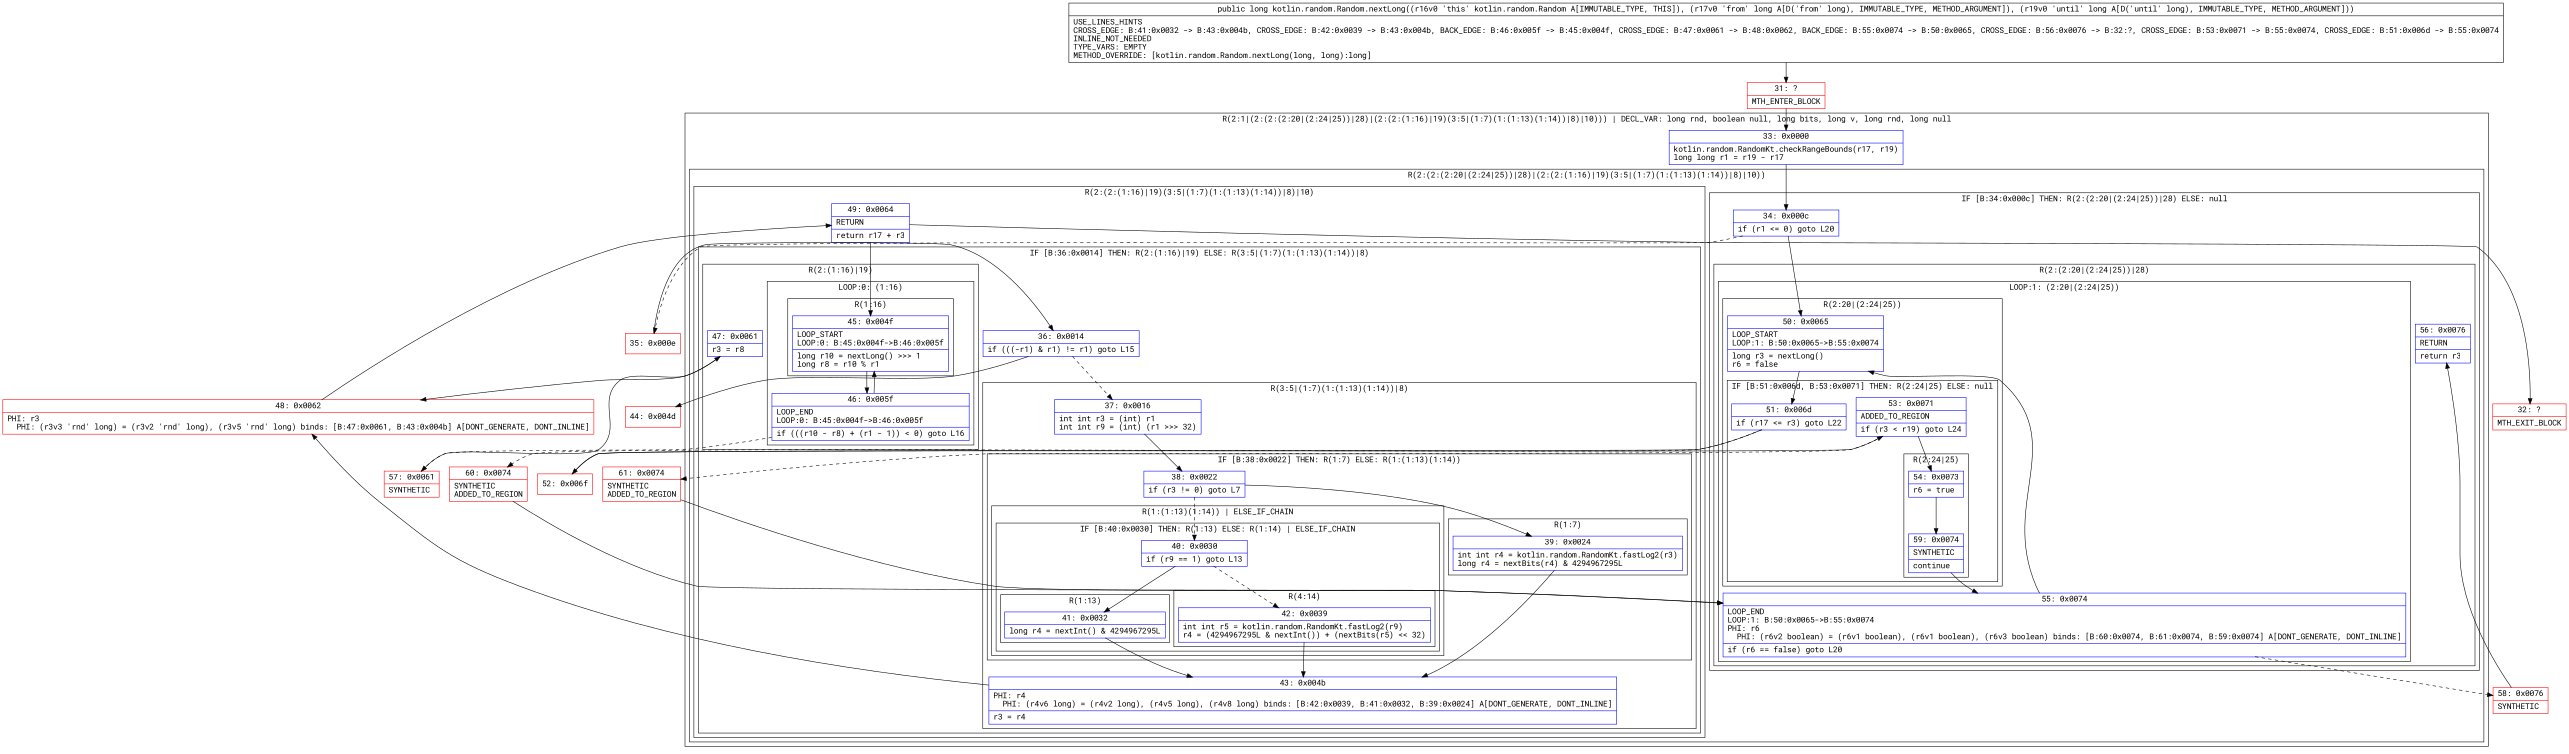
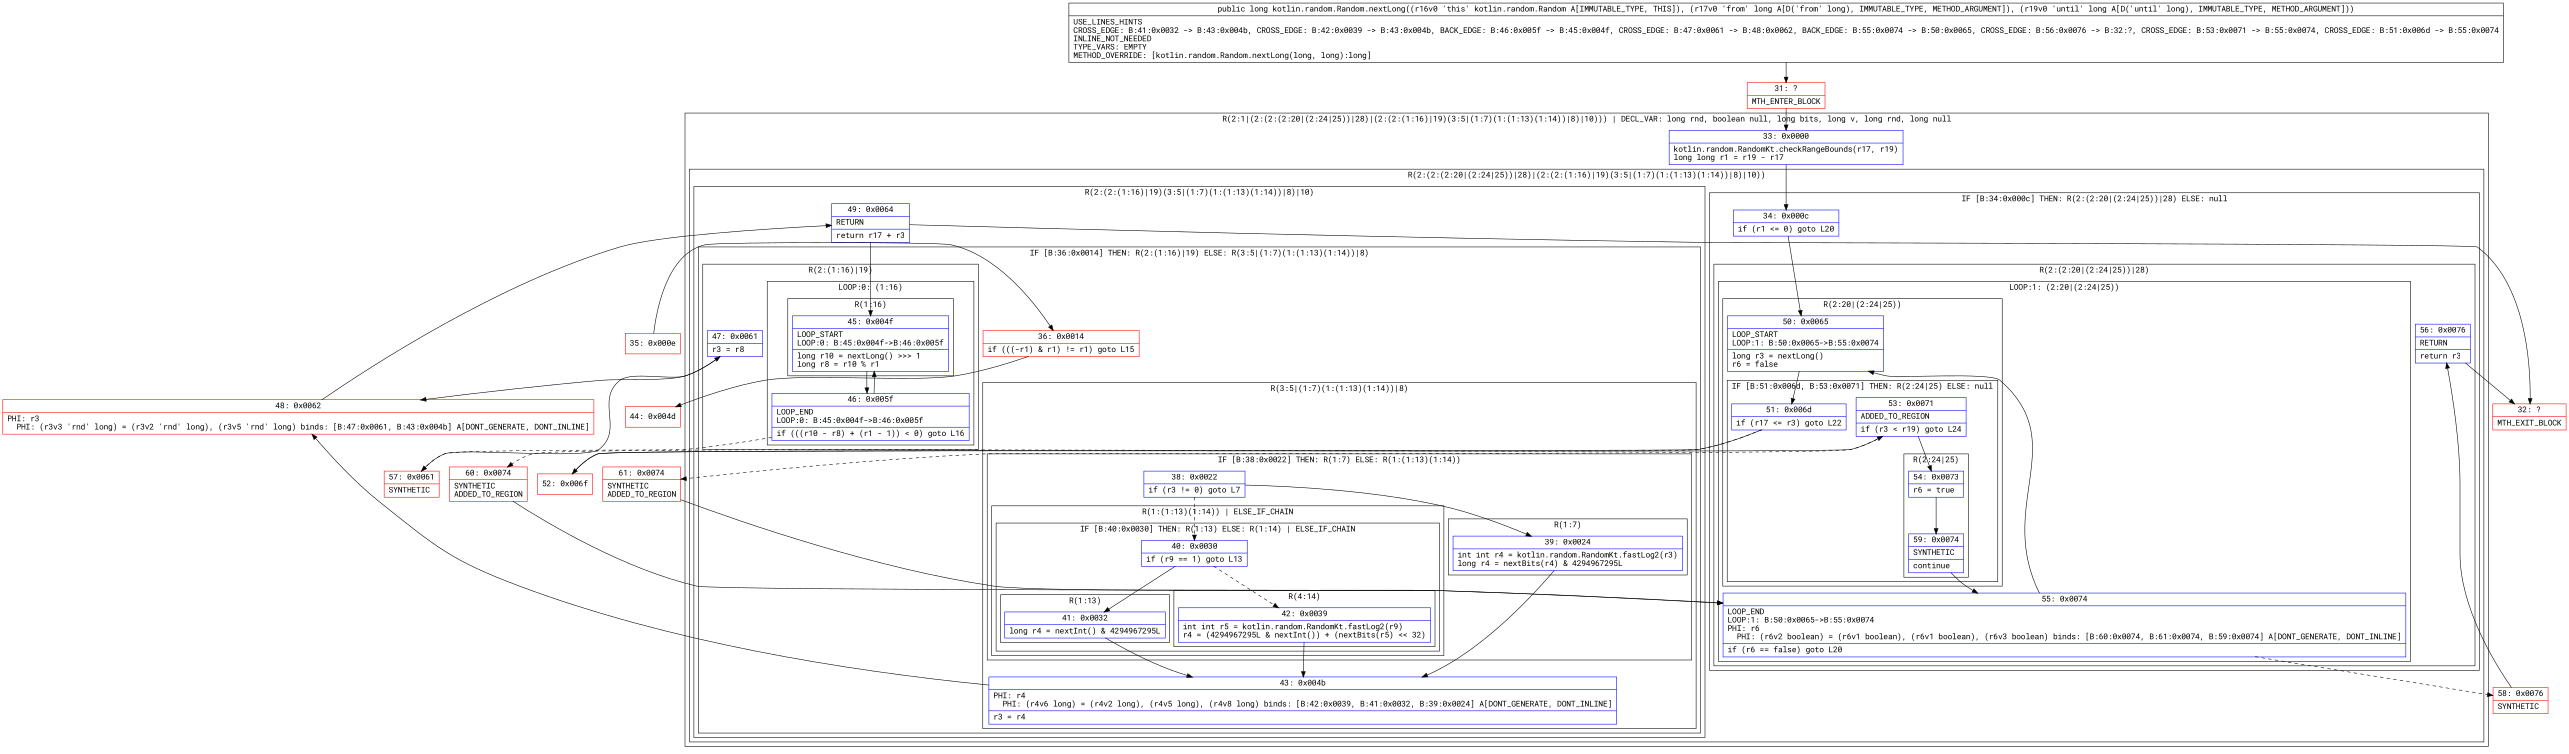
  digraph {
    fontname="Roboto Mono"
    node [color=blue fontname="Roboto Mono" shape=record]
    edge [fontname="Roboto Mono"]
    n1 [label="{54\:\ 0x0073|r6 = true\l}"]
    n2 [label="{59\:\ 0x0074|SYNTHETIC\l|continue\l}"]
    n3 [label="{51\:\ 0x006d|if (r17 \<= r3) goto L22\l}"]
    n4 [label="{53\:\ 0x0071|ADDED_TO_REGION\l|if (r3 \< r19) goto L24\l}"]
    n5 [label="{50\:\ 0x0065|LOOP_START\lLOOP:1: B:50:0x0065\-\>B:55:0x0074\l|long r3 = nextLong()\lr6 = false\l}"]
    n6 [label="{55\:\ 0x0074|LOOP_END\lLOOP:1: B:50:0x0065\-\>B:55:0x0074\lPHI: r6 \l  PHI: (r6v2 boolean) = (r6v1 boolean), (r6v1 boolean), (r6v3 boolean) binds: [B:60:0x0074, B:61:0x0074, B:59:0x0074] A[DONT_GENERATE, DONT_INLINE]\l|if (r6 == false) goto L20\l}"]
    n7 [label="{56\:\ 0x0076|RETURN\l|return r3\l}"]
    n8 [label="{34\:\ 0x000c|if (r1 \<= 0) goto L20\l}"]
    n9 [label="{45\:\ 0x004f|LOOP_START\lLOOP:0: B:45:0x004f\-\>B:46:0x005f\l|long r10 = nextLong() \>\>\> 1\llong r8 = r10 % r1\l}"]
    n10 [label="{46\:\ 0x005f|LOOP_END\lLOOP:0: B:45:0x004f\-\>B:46:0x005f\l|if (((r10 \- r8) + (r1 \- 1)) \< 0) goto L16\l}"]
    n11 [label="{47\:\ 0x0061|r3 = r8\l}"]
    n12 [label="{39\:\ 0x0024|int int r4 = kotlin.random.RandomKt.fastLog2(r3)\llong r4 = nextBits(r4) & 4294967295L\l}"]
    n13 [label="{41\:\ 0x0032|long r4 = nextInt() & 4294967295L\l}"]
    n14 [label="{42\:\ 0x0039|int int r5 = kotlin.random.RandomKt.fastLog2(r9)\lr4 = (4294967295L & nextInt()) + (nextBits(r5) \<\< 32)\l}"]
    n15 [label="{40\:\ 0x0030|if (r9 == 1) goto L13\l}"]
    n16 [label="{38\:\ 0x0022|if (r3 != 0) goto L7\l}"]
-   n17 [label="{37\:\ 0x0016|int int r3 = (int) r1\lint int r9 = (int) (r1 \>\>\> 32)\l}"]
    n18 [label="{43\:\ 0x004b|PHI: r4 \l  PHI: (r4v6 long) = (r4v2 long), (r4v5 long), (r4v8 long) binds: [B:42:0x0039, B:41:0x0032, B:39:0x0024] A[DONT_GENERATE, DONT_INLINE]\l|r3 = r4\l}"]
-   n19 [label="{36\:\ 0x0014|if (((\-r1) & r1) != r1) goto L15\l}"]
+   n19 [color=red label="{36\:\ 0x0014|if (((\-r1) & r1) != r1) goto L15\l}"]
    n20 [label="{49\:\ 0x0064|RETURN\l|return r17 + r3\l}"]
    n21 [label="{33\:\ 0x0000|kotlin.random.RandomKt.checkRangeBounds(r17, r19)\llong long r1 = r19 \- r17\l}"]
    n22 [color=red label="{52\:\ 0x006f}"]
    n23 [color=red label="{60\:\ 0x0074|SYNTHETIC\lADDED_TO_REGION\l}"]
    n24 [color=red label="{61\:\ 0x0074|SYNTHETIC\lADDED_TO_REGION\l}"]
    n25 [color=red label="{58\:\ 0x0076|SYNTHETIC\l}"]
    n26 [color=red label="{32\:\ ?|MTH_EXIT_BLOCK\l}"]
    n27 [color=red label="{35\:\ 0x000e}"]
    n28 [color=red label="{57\:\ 0x0061|SYNTHETIC\l}"]
    n29 [color=red label="{48\:\ 0x0062|PHI: r3 \l  PHI: (r3v3 'rnd' long) = (r3v2 'rnd' long), (r3v5 'rnd' long) binds: [B:47:0x0061, B:43:0x004b] A[DONT_GENERATE, DONT_INLINE]\l}"]
    n30 [color=red label="{44\:\ 0x004d}"]
    n31 [color=red label="{31\:\ ?|MTH_ENTER_BLOCK\l}"]
    n32 [label="{public long kotlin.random.Random.nextLong((r16v0 'this' kotlin.random.Random A[IMMUTABLE_TYPE, THIS]), (r17v0 'from' long A[D('from' long), IMMUTABLE_TYPE, METHOD_ARGUMENT]), (r19v0 'until' long A[D('until' long), IMMUTABLE_TYPE, METHOD_ARGUMENT]))  | USE_LINES_HINTS\lCROSS_EDGE: B:41:0x0032 \-\> B:43:0x004b, CROSS_EDGE: B:42:0x0039 \-\> B:43:0x004b, BACK_EDGE: B:46:0x005f \-\> B:45:0x004f, CROSS_EDGE: B:47:0x0061 \-\> B:48:0x0062, BACK_EDGE: B:55:0x0074 \-\> B:50:0x0065, CROSS_EDGE: B:56:0x0076 \-\> B:32:?, CROSS_EDGE: B:53:0x0071 \-\> B:55:0x0074, CROSS_EDGE: B:51:0x006d \-\> B:55:0x0074\lINLINE_NOT_NEEDED\lTYPE_VARS: EMPTY\lMETHOD_OVERRIDE: [kotlin.random.Random.nextLong(long, long):long]\l}" color=""]
    subgraph cluster_1 {
      label="R(2:1|(2:(2:(2:20|(2:24|25))|28)|(2:(2:(1:16)|19)(3:5|(1:7)(1:(1:13)(1:14))|8)|10))) | DECL_VAR: long rnd, boolean null, long bits, long v, long rnd, long null\l"
      n21
      subgraph cluster_2 {
        label="R(2:(2:(2:20|(2:24|25))|28)|(2:(2:(1:16)|19)(3:5|(1:7)(1:(1:13)(1:14))|8)|10))"
        subgraph cluster_3 {
          label="IF [B:34:0x000c] THEN: R(2:(2:20|(2:24|25))|28) ELSE: null"
          n8
          subgraph cluster_4 {
            label="R(2:(2:20|(2:24|25))|28)"
            n7
            subgraph cluster_5 {
              label="LOOP:1: (2:20|(2:24|25))"
              n6
              subgraph cluster_6 {
                label="R(2:20|(2:24|25))"
                n5
                subgraph cluster_7 {
                  label="IF [B:51:0x006d, B:53:0x0071] THEN: R(2:24|25) ELSE: null"
                  n3
                  n4
                  subgraph cluster_8 {
                    label="R(2:24|25)"
                    n1
                    n2
                  }
                }
              }
            }
          }
        }
        subgraph cluster_9 {
          label="R(2:(2:(1:16)|19)(3:5|(1:7)(1:(1:13)(1:14))|8)|10)"
          n20
          subgraph cluster_10 {
            label="IF [B:36:0x0014] THEN: R(2:(1:16)|19) ELSE: R(3:5|(1:7)(1:(1:13)(1:14))|8)"
            n19
            subgraph cluster_11 {
              label="R(2:(1:16)|19)"
              n11
              subgraph cluster_12 {
                label="LOOP:0: (1:16)"
                n10
                subgraph cluster_13 {
                  label="R(1:16)"
                  n9
                }
              }
            }
            subgraph cluster_14 {
              label="R(3:5|(1:7)(1:(1:13)(1:14))|8)"
-             n17
              n18
              subgraph cluster_15 {
                label="IF [B:38:0x0022] THEN: R(1:7) ELSE: R(1:(1:13)(1:14))"
                n16
                subgraph cluster_16 {
                  label="R(1:7)"
                  n12
                }
                subgraph cluster_17 {
                  label="R(1:(1:13)(1:14)) | ELSE_IF_CHAIN\l"
                  subgraph cluster_18 {
                    label="IF [B:40:0x0030] THEN: R(1:13) ELSE: R(1:14) | ELSE_IF_CHAIN\l"
                    n15
                    subgraph cluster_19 {
                      label="R(1:13)"
                      n13
                    }
                    subgraph cluster_20 {
                      label="R(4:14)"
                      n14
                    }
                  }
                }
              }
            }
          }
        }
      }
    }
    n1 -> n2
    n2 -> n6
    n3 -> n22
    n3 -> n23 [style=dashed]
    n4 -> n1
    n4 -> n24 [style=dashed]
    n5 -> n3
    n6 -> n5
    n6 -> n25 [style=dashed]
+   n7 -> n26
    n8 -> n5
-   n8 -> n27 [style=dashed]
    n9 -> n10
    n10 -> n9
    n10 -> n28 [style=dashed]
    n11 -> n29
    n12 -> n18
    n13 -> n18
    n14 -> n18
    n15 -> n13
    n15 -> n14 [style=dashed]
    n16 -> n12
    n16 -> n15 [style=dashed]
-   n17 -> n16
    n18 -> n29
-   n19 -> n17 [style=dashed]
    n19 -> n30
    n20 -> n9
    n20 -> n26
    n21 -> n8
    n22 -> n4
    n23 -> n6
    n24 -> n6
    n25 -> n7
    n27 -> n19
    n28 -> n11
    n29 -> n20
    n31 -> n21
    n32 -> n31
  }
